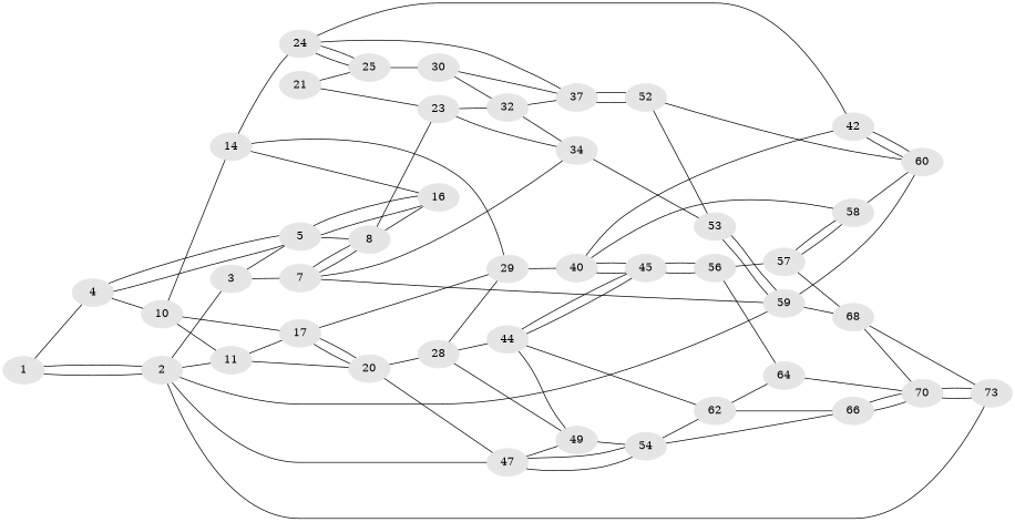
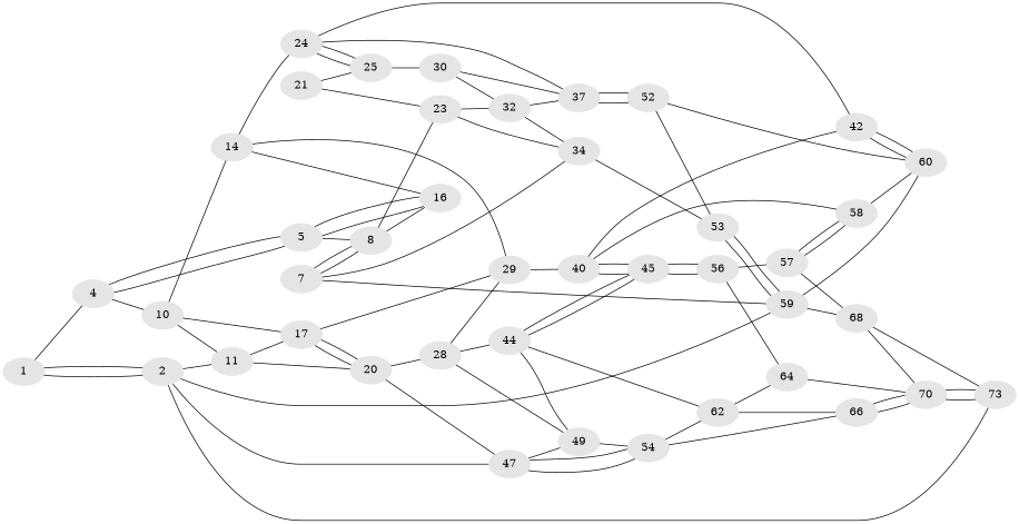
  graph {
    rankdir=LR
    node [color=gray90 style=filled]
    2 [super="+46"]
    1
    4
-   3
    11 [super="+12"]
    47 [super="+48"]
    59 [super="+69"]
    73
    5 [super="+6"]
    10 [super="+13"]
    7
    17 [super="+18"]
    20 [super="+27"]
    49 [super="+50"]
    54 [super="+55"]
    60 [super="+61"]
    68 [super="+72"]
    8 [super="+9"]
    16 [super="+19"]
    34 [super="+35"]
    14 [super="+15"]
    23 [super="+33"]
    53
    32 [super="+39"]
    24 [super="+36"]
    29 [super="+30"]
    28 [super="+43"]
    25 [super="+26"]
    37 [super="+38"]
    42
    40 [super="+41"]
    21 [super="+22"]
    44 [super="+51"]
    n34 [label=30]
    52
    45
    62 [super="+63"]
    58
    56 [super="+65"]
    66
    64
    57 [super="+67"]
    70 [super="+71"]
-   2 -- 3
    2 -- 11
    2 -- 47
    2 -- 59
    2 -- 73
    1 -- 2
    1 -- 2
    1 -- 4
    4 -- 5
    4 -- 5
    4 -- 10
-   3 -- 5
-   3 -- 7
    11 -- 17
    11 -- 20
    47 -- 49
    47 -- 54
    47 -- 54
    59 -- 60
    59 -- 68
    5 -- 8
    5 -- 16
    5 -- 16
    10 -- 11
    10 -- 17
    10 -- 14
    7 -- 59
    7 -- 8
    7 -- 8
    7 -- 34
    17 -- 20
    17 -- 20
    17 -- 29
    20 -- 47
    20 -- 28
    49 -- 54
    54 -- 62
    54 -- 66
    68 -- 73
    68 -- 70
    8 -- 16
    8 -- 23
    34 -- 53
    14 -- 16
    14 -- 24
    14 -- 29
    23 -- 34
    23 -- 32
    53 -- 59
    53 -- 59
    32 -- 34
    32 -- 37
    24 -- 25
    24 -- 25
    24 -- 37
    24 -- 42
    29 -- 40
    28 -- 49
    28 -- 29
    28 -- 44
    25 -- n34
    37 -- 52
    37 -- 52
    42 -- 60
    42 -- 60
    40 -- 42
    40 -- 45
    40 -- 45
    40 -- 58
    21 -- 23
    21 -- 25 [weight=2]
    44 -- 49
    44 -- 45
    44 -- 45
    44 -- 62
    n34 -- 32
    n34 -- 37
    52 -- 60
    52 -- 53
    45 -- 56
    45 -- 56
    62 -- 66
    62 -- 64
    58 -- 60
    56 -- 64
    56 -- 57 [weight=2]
    66 -- 70
    66 -- 70
    64 -- 70
    57 -- 68
    57 -- 58
    57 -- 58
    70 -- 73
    70 -- 73
  }
